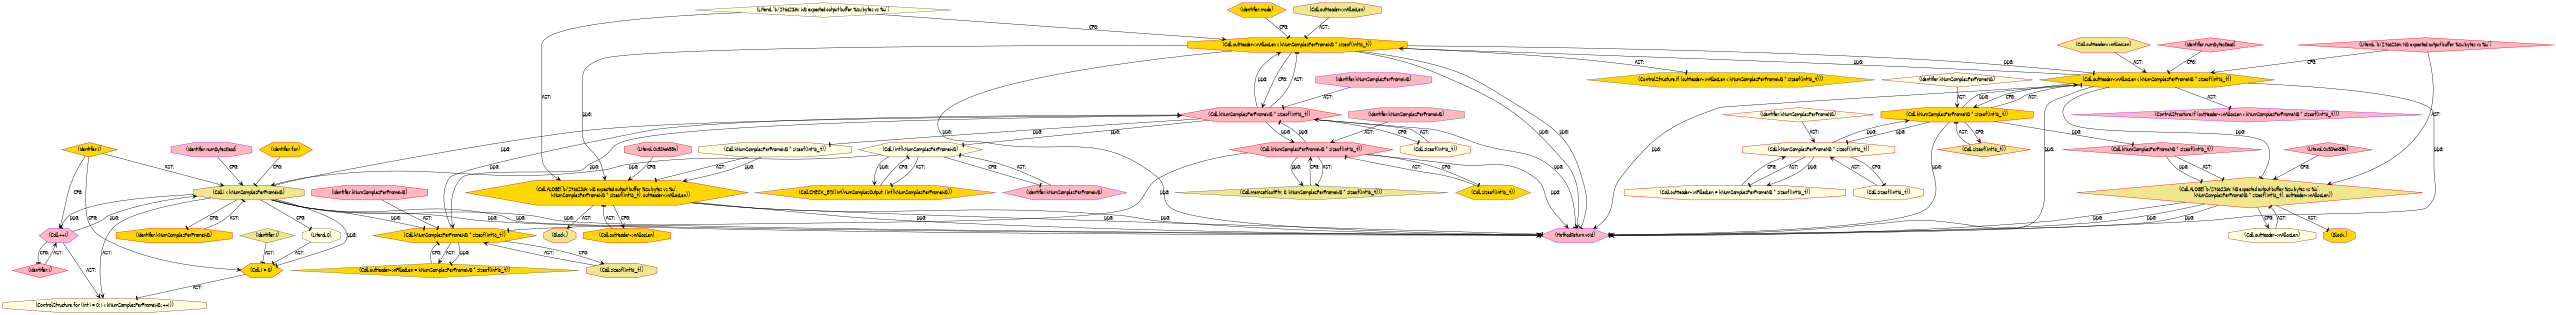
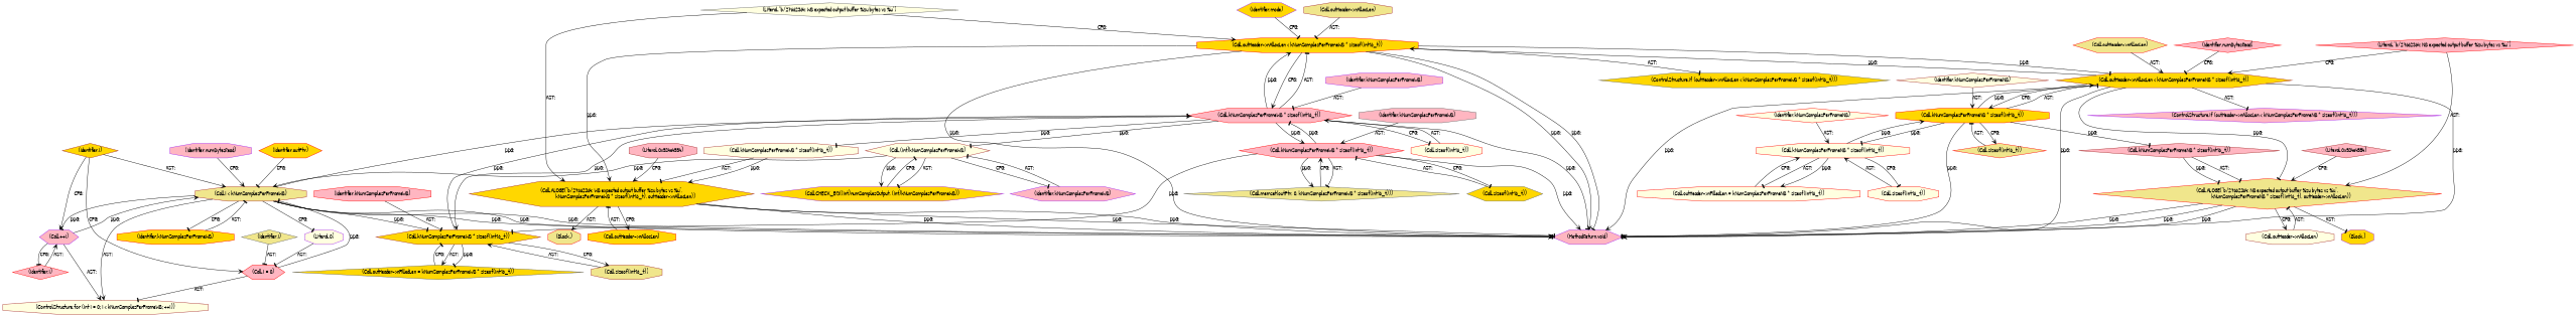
  digraph {
    fontname="Patrick Hand"
    node [color=red fillcolor=lightpink fontname="Patrick Hand" shape=octagon style=filled]
    edge [arrowhead=tee fontname="Patrick Hand"]
    n1 [fillcolor=gold label="(Call,outHeader->nAllocLen < kNumSamplesPerFrameWB * sizeof(int16_t))"]
    n2 [color=brown fillcolor=gold label="(Call,outHeader->nAllocLen < kNumSamplesPerFrameNB * sizeof(int16_t))" shape=hexagon]
    n3 [label="(Call,kNumSamplesPerFrameWB * sizeof(int16_t))" shape=hexagon]
    n4 [color=brown fillcolor=gold label="(Call,ALOGE(\"b/27662364: WB expected output buffer %zu bytes vs %u\",\n                       kNumSamplesPerFrameWB * sizeof(int16_t), outHeader->nAllocLen))" shape=hexagon]
    n5 [color=purple label="(MethodReturn,void)" shape=hexagon]
    n6 [color=gray40 fillcolor=gold label="(ControlStructure,if (outHeader->nAllocLen < kNumSamplesPerFrameWB * sizeof(int16_t)))" shape=hexagon]
    n7 [fillcolor=gold label="(Call,kNumSamplesPerFrameNB * sizeof(int16_t))"]
    n8 [fillcolor=khaki label="(Call,ALOGE(\"b/27662364: NB expected output buffer %zu bytes vs %u\",\n                       kNumSamplesPerFrameNB * sizeof(int16_t), outHeader->nAllocLen))" shape=diamond]
    n9 [color=purple label="(ControlStructure,if (outHeader->nAllocLen < kNumSamplesPerFrameNB * sizeof(int16_t)))" shape=diamond]
    n10 [label="(Call,kNumSamplesPerFrameWB * sizeof(int16_t))" shape=hexagon]
    n11 [color=brown fillcolor=lightyellow label="(Call,(int)kNumSamplesPerFrameWB)" shape=hexagon]
    n12 [color=brown fillcolor=gold label="(Call,kNumSamplesPerFrameWB * sizeof(int16_t))" shape=hexagon]
    n13 [fillcolor=lightyellow label="(Call,sizeof(int16_t))"]
    n14 [color=brown fillcolor=lightyellow label="(Call,kNumSamplesPerFrameWB * sizeof(int16_t))"]
    n15 [fillcolor=khaki label="(Block,)"]
    n16 [fillcolor=gold label="(Call,outHeader->nAllocLen)"]
    n17 [fillcolor=lightyellow label="(Call,kNumSamplesPerFrameNB * sizeof(int16_t))"]
    n18 [color=brown label="(Call,kNumSamplesPerFrameNB * sizeof(int16_t))" shape=diamond]
    n19 [fillcolor=khaki label="(Call,sizeof(int16_t))" shape=diamond]
    n20 [color=brown fillcolor=lightyellow label="(Call,outHeader->nAllocLen)"]
    n21 [color=purple fillcolor=gold label="(Block,)"]
    n22 [color=gray40 fillcolor=gold label="(Call,sizeof(int16_t))" shape=hexagon]
    n23 [color=gray40 fillcolor=khaki label="(Call,memset(outPtr, 0, kNumSamplesPerFrameWB * sizeof(int16_t)))" shape=diamond]
    n24 [color=brown fillcolor=khaki label="(Call,i < kNumSamplesPerFrameWB)"]
    n25 [color=purple fillcolor=gold label="(Call,CHECK_EQ((int)numSamplesOutput, (int)kNumSamplesPerFrameWB))" shape=hexagon]
    n26 [color=purple label="(Identifier,kNumSamplesPerFrameWB)" shape=hexagon]
    n27 [color=brown fillcolor=khaki label="(Call,sizeof(int16_t))"]
    n28 [color=gray40 fillcolor=gold label="(Call,outHeader->nFilledLen = kNumSamplesPerFrameWB * sizeof(int16_t))" shape=diamond]
    n29 [color=purple label="(Call,++i)" shape=hexagon]
    n30 [fillcolor=gold label="(Identifier,kNumSamplesPerFrameWB)"]
    n31 [color=brown fillcolor=lightyellow label="(ControlStructure,for (int i = 0; i < kNumSamplesPerFrameWB; ++i))"]
-   n32 [color=gray40 fillcolor=lightyellow label="(Literal,0)"]
+   n32 [color=purple fillcolor=lightyellow label="(Literal,0)"]
    n33 [label="(Identifier,i)" shape=diamond]
-   n34 [fillcolor=gold label="(Call,i = 0)" shape=hexagon]
+   n34 [label="(Call,i = 0)" shape=hexagon]
    n35 [fillcolor=lightyellow label="(Call,outHeader->nFilledLen = kNumSamplesPerFrameNB * sizeof(int16_t))"]
    n36 [fillcolor=lightyellow label="(Call,sizeof(int16_t))"]
    n37 [color=purple label="(Identifier,numBytesRead)"]
    n38 [fillcolor=lightyellow label="(Identifier,kNumSamplesPerFrameNB)" shape=diamond]
    n39 [color=brown label="(Literal,0x534e4554)" shape=diamond]
    n40 [color=purple label="(Identifier,kNumSamplesPerFrameWB)"]
    n41 [color=brown fillcolor=gold label="(Identifier,i)" shape=diamond]
    n42 [color=brown fillcolor=lightyellow label="(Identifier,kNumSamplesPerFrameNB)" shape=diamond]
    n43 [fillcolor=khaki label="(Call,outHeader->nAllocLen)" shape=hexagon]
    n44 [color=gray40 label="(Identifier,kNumSamplesPerFrameWB)"]
-   n45 [fillcolor=gold label="(Identifier,for)" shape=hexagon]
+   n45 [fillcolor=gold label="(Identifier,outPtr)" shape=hexagon]
    n46 [color=gray40 fillcolor=khaki label="(Identifier,i)" shape=diamond]
    n47 [color=brown fillcolor=khaki label="(Call,outHeader->nAllocLen)"]
    n48 [label="(Literal,\"b/27662364: NB expected output buffer %zu bytes vs %u\")" shape=diamond]
    n49 [color=gray40 fillcolor=lightyellow label="(Literal,\"b/27662364: WB expected output buffer %zu bytes vs %u\")" shape=diamond]
    n50 [color=purple fillcolor=gold label="(Identifier,mode)" shape=hexagon]
    n51 [label="(Identifier,kNumSamplesPerFrameWB)"]
    n52 [color=brown label="(Literal,0x534e4554)"]
    n53 [label="(Identifier,numBytesRead)" shape=diamond]
    n1 -> n2 [label="DDG: "]
    n1 -> n3 [arrowhead=vee label="CFG: "]
    n1 -> n4 [arrowhead=vee label="DDG: "]
    n1 -> n5 [arrowhead=vee label="DDG: "]
    n1 -> n5 [arrowhead=vee label="DDG: "]
    n1 -> n5 [label="DDG: "]
    n1 -> n6 [label="AST: "]
    n2 -> n1 [arrowhead=vee label="DDG: "]
    n2 -> n5 [label="DDG: "]
    n2 -> n5 [arrowhead=vee label="DDG: "]
    n2 -> n5 [arrowhead=vee label="DDG: "]
    n2 -> n7 [arrowhead=vee label="CFG: "]
    n2 -> n8 [label="DDG: "]
    n2 -> n9 [label="AST: "]
    n3 -> n1 [label="AST: "]
    n3 -> n1 [arrowhead=vee label="DDG: "]
    n3 -> n5 [label="DDG: "]
    n3 -> n10 [arrowhead=vee label="DDG: "]
    n3 -> n11 [label="DDG: "]
    n3 -> n12 [arrowhead=vee label="DDG: "]
    n3 -> n13 [label="CFG: "]
    n3 -> n14 [label="DDG: "]
    n4 -> n5 [label="DDG: "]
    n4 -> n5 [label="DDG: "]
    n4 -> n5 [arrowhead=vee label="DDG: "]
    n4 -> n15 [arrowhead=vee label="AST: "]
    n4 -> n16 [arrowhead=vee label="CFG: "]
    n7 -> n2 [arrowhead=vee label="AST: "]
    n7 -> n2 [label="DDG: "]
    n7 -> n5 [arrowhead=vee label="DDG: "]
    n7 -> n17 [label="DDG: "]
    n7 -> n18 [label="DDG: "]
    n7 -> n19 [arrowhead=vee label="CFG: "]
    n8 -> n5 [label="DDG: "]
    n8 -> n5 [label="DDG: "]
    n8 -> n5 [arrowhead=vee label="DDG: "]
    n8 -> n20 [arrowhead=vee label="CFG: "]
    n8 -> n21 [label="AST: "]
    n10 -> n3 [label="DDG: "]
    n10 -> n5 [arrowhead=vee label="DDG: "]
    n10 -> n12 [label="DDG: "]
    n10 -> n22 [label="CFG: "]
    n10 -> n23 [label="AST: "]
    n10 -> n23 [arrowhead=vee label="DDG: "]
    n11 -> n24 [arrowhead=vee label="DDG: "]
    n11 -> n25 [label="AST: "]
    n11 -> n25 [arrowhead=vee label="DDG: "]
    n11 -> n26 [label="CFG: "]
    n12 -> n3 [label="DDG: "]
    n12 -> n27 [arrowhead=vee label="CFG: "]
    n12 -> n28 [arrowhead=vee label="AST: "]
    n12 -> n28 [label="DDG: "]
    n13 -> n3 [arrowhead=vee label="AST: "]
    n14 -> n4 [label="AST: "]
    n14 -> n4 [arrowhead=vee label="DDG: "]
    n16 -> n4 [label="AST: "]
    n17 -> n7 [arrowhead=vee label="DDG: "]
    n17 -> n35 [label="AST: "]
    n17 -> n35 [arrowhead=vee label="DDG: "]
    n17 -> n36 [label="CFG: "]
    n18 -> n8 [label="AST: "]
    n18 -> n8 [label="DDG: "]
    n19 -> n7 [label="AST: "]
    n20 -> n8 [label="AST: "]
    n22 -> n10 [label="AST: "]
    n23 -> n10 [arrowhead=vee label="CFG: "]
    n24 -> n3 [arrowhead=vee label="DDG: "]
    n24 -> n5 [arrowhead=vee label="DDG: "]
    n24 -> n5 [label="DDG: "]
    n24 -> n5 [arrowhead=vee label="DDG: "]
    n24 -> n12 [label="DDG: "]
    n24 -> n29 [label="DDG: "]
    n24 -> n30 [label="CFG: "]
    n24 -> n31 [arrowhead=vee label="AST: "]
    n24 -> n32 [label="CFG: "]
    n25 -> n11 [label="CFG: "]
    n26 -> n11 [label="AST: "]
    n27 -> n12 [arrowhead=vee label="AST: "]
    n28 -> n12 [label="CFG: "]
    n29 -> n24 [arrowhead=vee label="DDG: "]
    n29 -> n31 [arrowhead=vee label="AST: "]
    n29 -> n33 [label="CFG: "]
    n30 -> n24 [label="AST: "]
    n32 -> n34 [label="AST: "]
    n33 -> n29 [arrowhead=vee label="AST: "]
-   n24 -> n34 [label="DDG: "]
+   n34 -> n24 [label="DDG: "]
    n34 -> n31 [label="AST: "]
    n35 -> n17 [arrowhead=vee label="CFG: "]
    n36 -> n17 [arrowhead=vee label="AST: "]
    n37 -> n24 [arrowhead=vee label="CFG: "]
    n38 -> n17 [arrowhead=vee label="AST: "]
    n39 -> n8 [arrowhead=vee label="CFG: "]
    n40 -> n3 [label="AST: "]
    n41 -> n24 [arrowhead=vee label="AST: "]
    n41 -> n29 [arrowhead=vee label="CFG: "]
    n41 -> n34 [arrowhead=vee label="CFG: "]
    n42 -> n7 [arrowhead=vee label="AST: "]
    n43 -> n2 [arrowhead=vee label="AST: "]
    n44 -> n10 [arrowhead=vee label="AST: "]
    n45 -> n24 [label="CFG: "]
    n46 -> n34 [label="AST: "]
    n47 -> n1 [label="AST: "]
    n48 -> n2 [arrowhead=vee label="CFG: "]
    n48 -> n8 [arrowhead=vee label="AST: "]
    n49 -> n1 [arrowhead=vee label="CFG: "]
    n49 -> n4 [arrowhead=vee label="AST: "]
    n50 -> n1 [label="CFG: "]
    n51 -> n12 [label="AST: "]
    n52 -> n4 [arrowhead=vee label="CFG: "]
    n53 -> n2 [label="CFG: "]
  }
